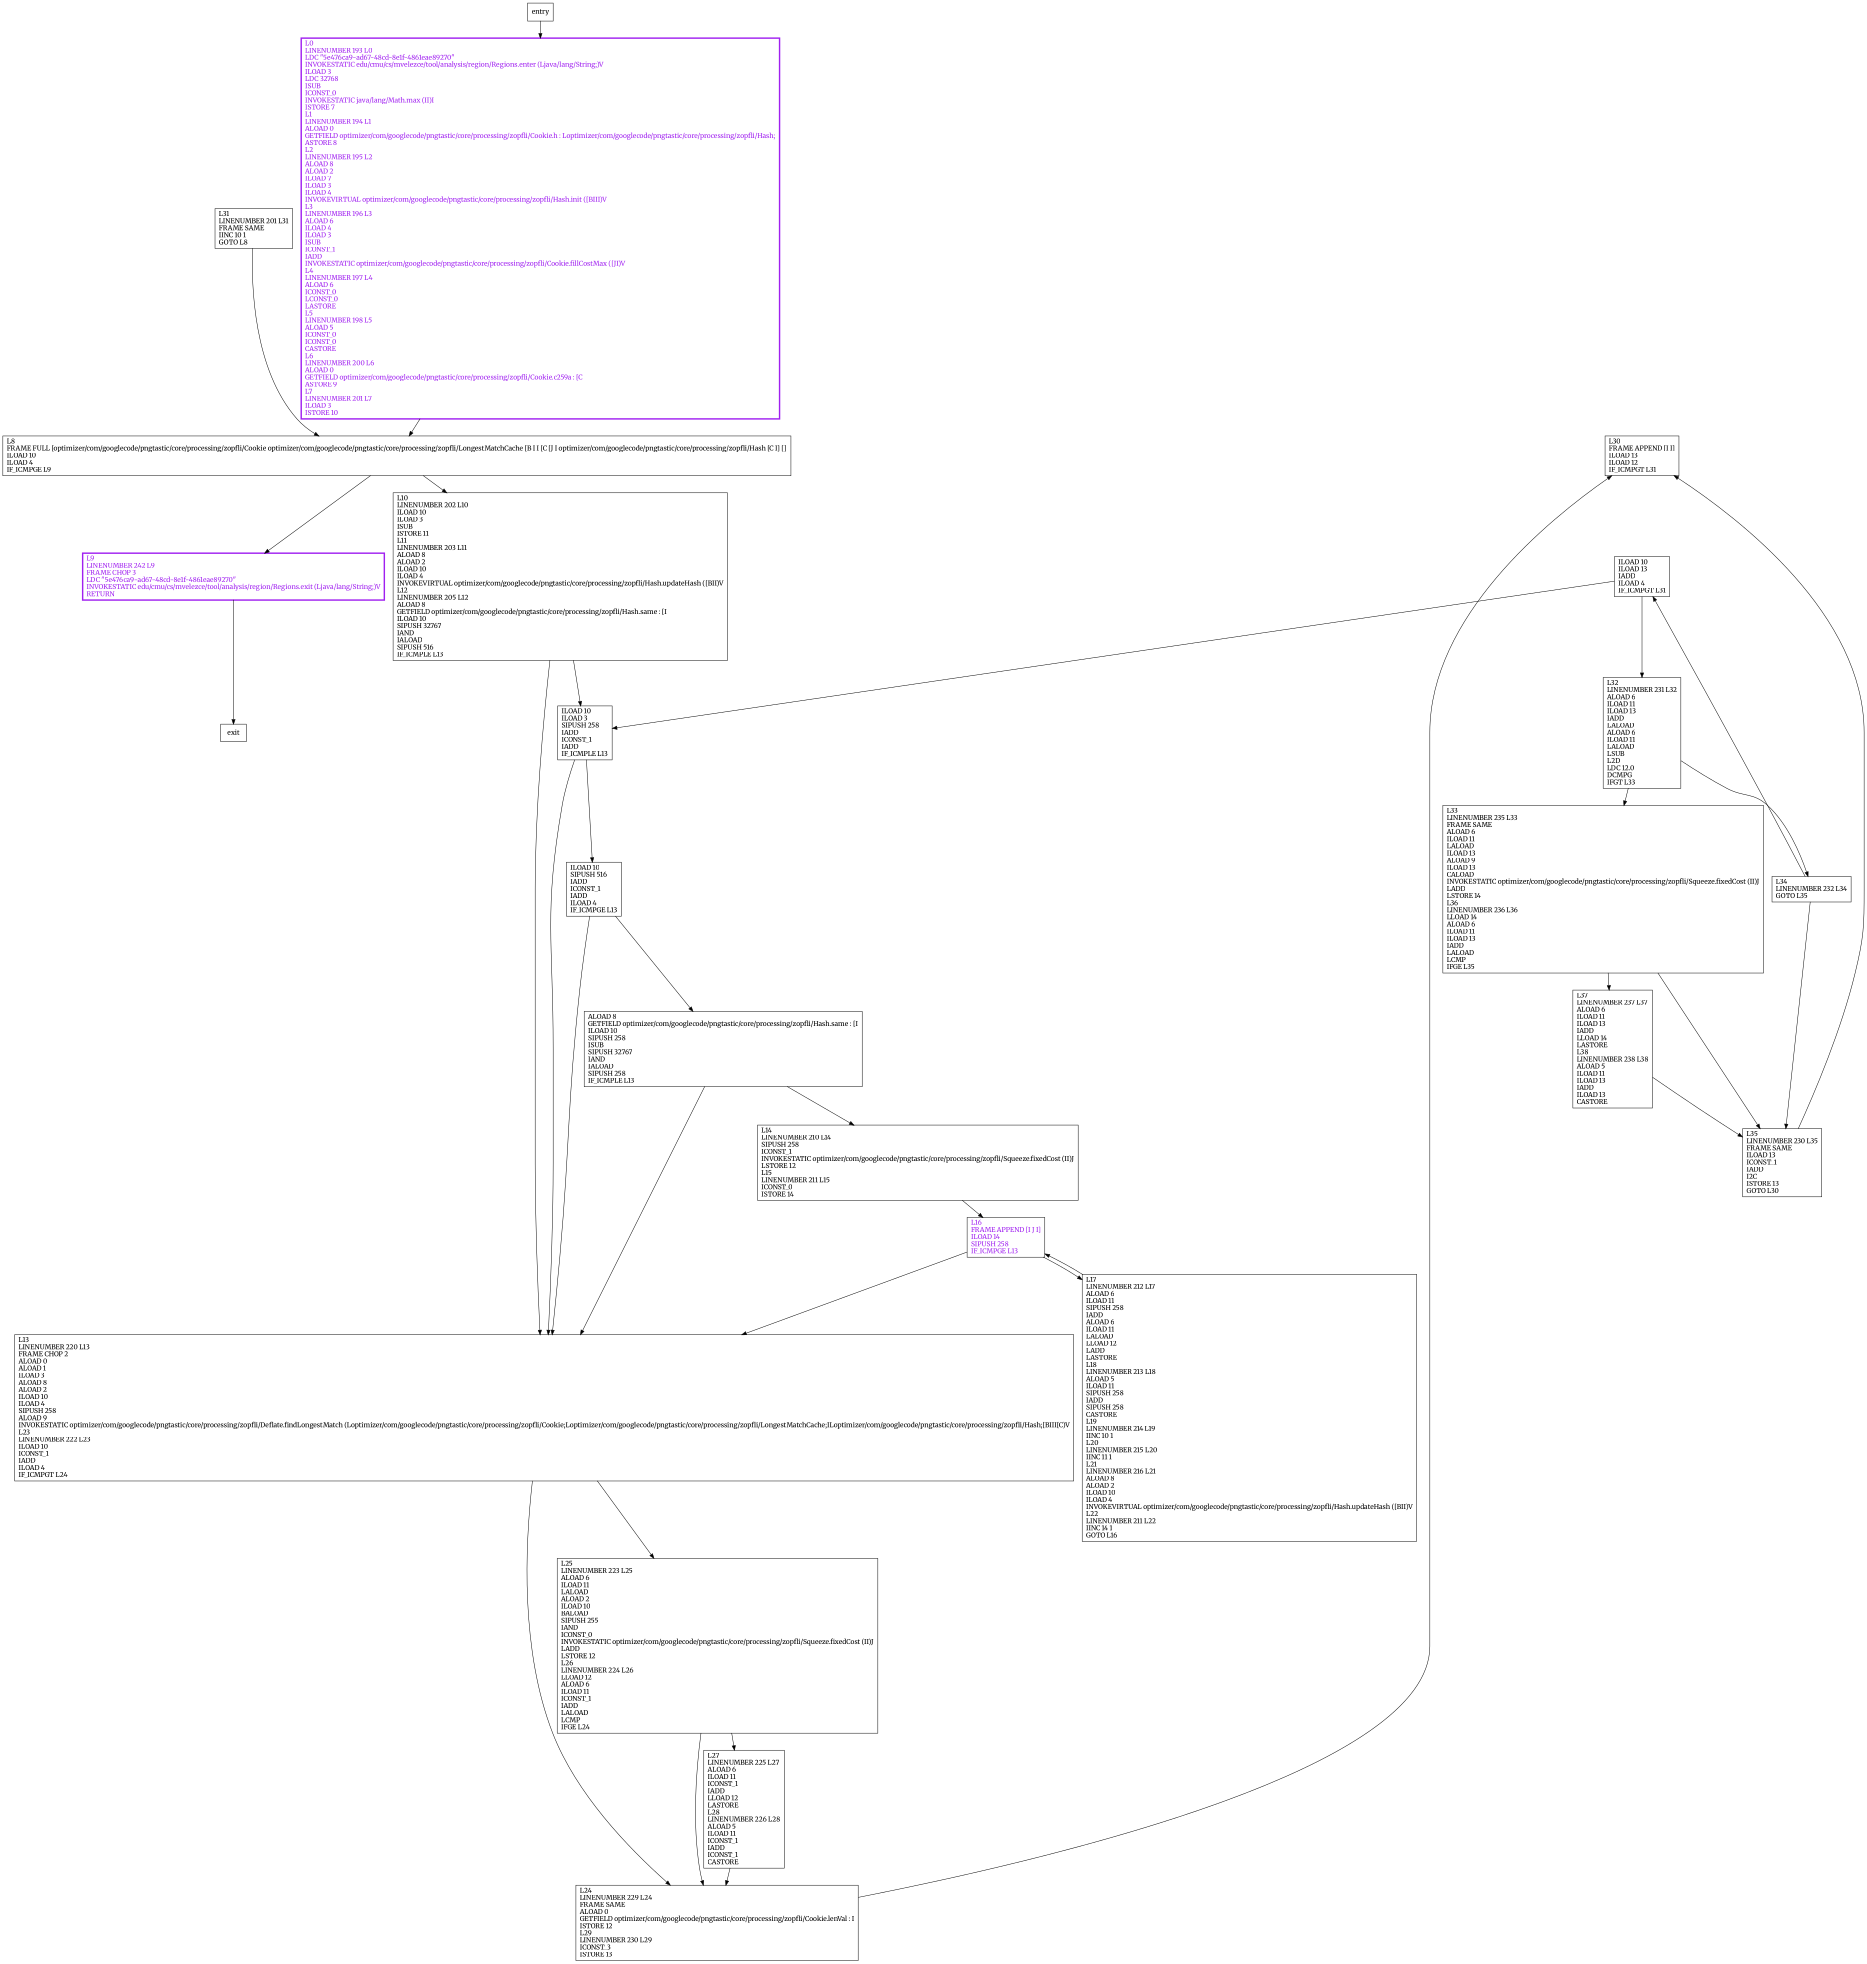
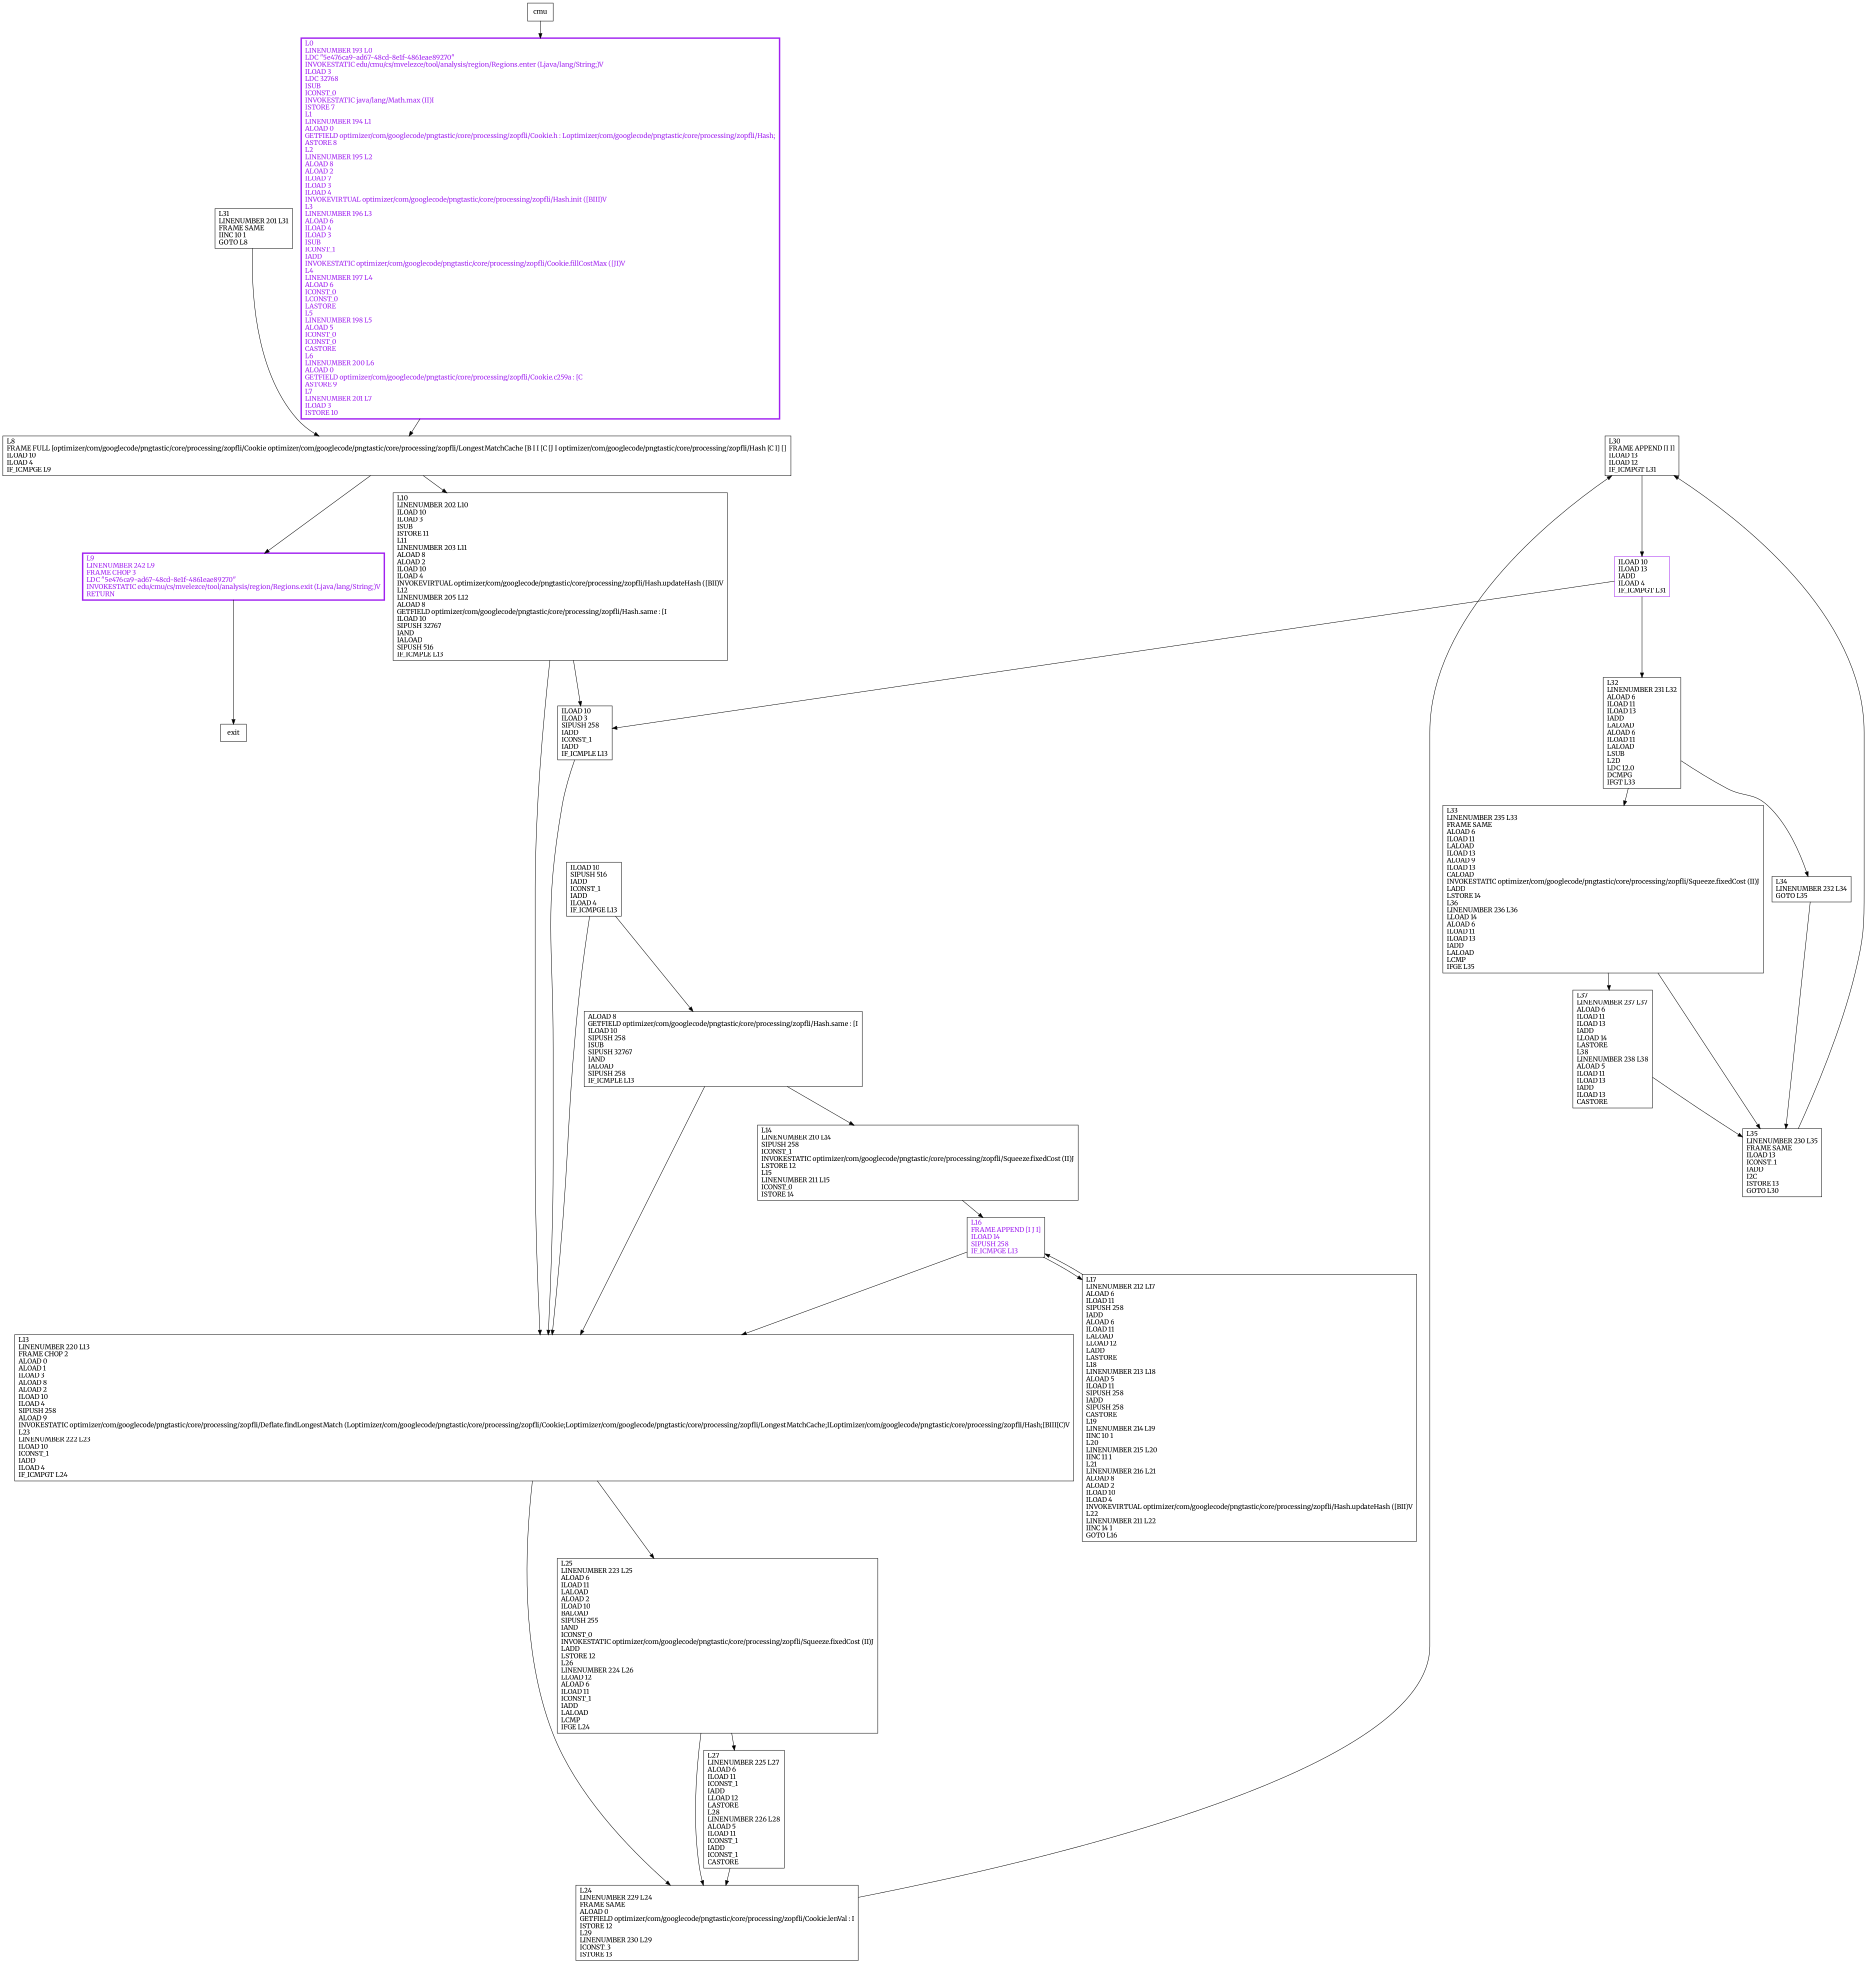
  digraph {
    fontname=Merriweather
    node [fontname=Merriweather shape=record]
    edge [fontname=Merriweather]
    n1 [label="L30\lFRAME APPEND [I I]\lILOAD 13\lILOAD 12\lIF_ICMPGT L31\l"]
-   n2 [label="ILOAD 10\lILOAD 13\lIADD\lILOAD 4\lIF_ICMPGT L31\l"]
+   n2 [label="ILOAD 10\lILOAD 13\lIADD\lILOAD 4\lIF_ICMPGT L31\l" color=purple]
    n3 [label="L31\lLINENUMBER 201 L31\lFRAME SAME\lIINC 10 1\lGOTO L8\l"]
    n4 [label="L8\lFRAME FULL [optimizer/com/googlecode/pngtastic/core/processing/zopfli/Cookie optimizer/com/googlecode/pngtastic/core/processing/zopfli/LongestMatchCache [B I I [C [J I optimizer/com/googlecode/pngtastic/core/processing/zopfli/Hash [C I] []\lILOAD 10\lILOAD 4\lIF_ICMPGE L9\l"]
    n5 [label="ILOAD 10\lILOAD 3\lSIPUSH 258\lIADD\lICONST_1\lIADD\lIF_ICMPLE L13\l"]
    n6 [label="L32\lLINENUMBER 231 L32\lALOAD 6\lILOAD 11\lILOAD 13\lIADD\lLALOAD\lALOAD 6\lILOAD 11\lLALOAD\lLSUB\lL2D\lLDC 12.0\lDCMPG\lIFGT L33\l"]
    n7 [label="L13\lLINENUMBER 220 L13\lFRAME CHOP 2\lALOAD 0\lALOAD 1\lILOAD 3\lALOAD 8\lALOAD 2\lILOAD 10\lILOAD 4\lSIPUSH 258\lALOAD 9\lINVOKESTATIC optimizer/com/googlecode/pngtastic/core/processing/zopfli/Deflate.findLongestMatch (Loptimizer/com/googlecode/pngtastic/core/processing/zopfli/Cookie;Loptimizer/com/googlecode/pngtastic/core/processing/zopfli/LongestMatchCache;ILoptimizer/com/googlecode/pngtastic/core/processing/zopfli/Hash;[BIII[C)V\lL23\lLINENUMBER 222 L23\lILOAD 10\lICONST_1\lIADD\lILOAD 4\lIF_ICMPGT L24\l"]
    n8 [label="L24\lLINENUMBER 229 L24\lFRAME SAME\lALOAD 0\lGETFIELD optimizer/com/googlecode/pngtastic/core/processing/zopfli/Cookie.lenVal : I\lISTORE 12\lL29\lLINENUMBER 230 L29\lICONST_3\lISTORE 13\l"]
    n9 [label="L25\lLINENUMBER 223 L25\lALOAD 6\lILOAD 11\lLALOAD\lALOAD 2\lILOAD 10\lBALOAD\lSIPUSH 255\lIAND\lICONST_0\lINVOKESTATIC optimizer/com/googlecode/pngtastic/core/processing/zopfli/Squeeze.fixedCost (II)J\lLADD\lLSTORE 12\lL26\lLINENUMBER 224 L26\lLLOAD 12\lALOAD 6\lILOAD 11\lICONST_1\lIADD\lLALOAD\lLCMP\lIFGE L24\l"]
    n10 [label="L27\lLINENUMBER 225 L27\lALOAD 6\lILOAD 11\lICONST_1\lIADD\lLLOAD 12\lLASTORE\lL28\lLINENUMBER 226 L28\lALOAD 5\lILOAD 11\lICONST_1\lIADD\lICONST_1\lCASTORE\l"]
    n11 [color=purple fontcolor=purple label="L9\lLINENUMBER 242 L9\lFRAME CHOP 3\lLDC \"5e476ca9-ad67-48cd-8e1f-4861eae89270\"\lINVOKESTATIC edu/cmu/cs/mvelezce/tool/analysis/region/Regions.exit (Ljava/lang/String;)V\lRETURN\l" penwidth=3]
    n12 [label="L10\lLINENUMBER 202 L10\lILOAD 10\lILOAD 3\lISUB\lISTORE 11\lL11\lLINENUMBER 203 L11\lALOAD 8\lALOAD 2\lILOAD 10\lILOAD 4\lINVOKEVIRTUAL optimizer/com/googlecode/pngtastic/core/processing/zopfli/Hash.updateHash ([BII)V\lL12\lLINENUMBER 205 L12\lALOAD 8\lGETFIELD optimizer/com/googlecode/pngtastic/core/processing/zopfli/Hash.same : [I\lILOAD 10\lSIPUSH 32767\lIAND\lIALOAD\lSIPUSH 516\lIF_ICMPLE L13\l"]
    exit
    n14 [label="L34\lLINENUMBER 232 L34\lGOTO L35\l"]
    n15 [label="L35\lLINENUMBER 230 L35\lFRAME SAME\lILOAD 13\lICONST_1\lIADD\lI2C\lISTORE 13\lGOTO L30\l"]
    n16 [color=purple fontcolor=purple label="L0\lLINENUMBER 193 L0\lLDC \"5e476ca9-ad67-48cd-8e1f-4861eae89270\"\lINVOKESTATIC edu/cmu/cs/mvelezce/tool/analysis/region/Regions.enter (Ljava/lang/String;)V\lILOAD 3\lLDC 32768\lISUB\lICONST_0\lINVOKESTATIC java/lang/Math.max (II)I\lISTORE 7\lL1\lLINENUMBER 194 L1\lALOAD 0\lGETFIELD optimizer/com/googlecode/pngtastic/core/processing/zopfli/Cookie.h : Loptimizer/com/googlecode/pngtastic/core/processing/zopfli/Hash;\lASTORE 8\lL2\lLINENUMBER 195 L2\lALOAD 8\lALOAD 2\lILOAD 7\lILOAD 3\lILOAD 4\lINVOKEVIRTUAL optimizer/com/googlecode/pngtastic/core/processing/zopfli/Hash.init ([BIII)V\lL3\lLINENUMBER 196 L3\lALOAD 6\lILOAD 4\lILOAD 3\lISUB\lICONST_1\lIADD\lINVOKESTATIC optimizer/com/googlecode/pngtastic/core/processing/zopfli/Cookie.fillCostMax ([JI)V\lL4\lLINENUMBER 197 L4\lALOAD 6\lICONST_0\lLCONST_0\lLASTORE\lL5\lLINENUMBER 198 L5\lALOAD 5\lICONST_0\lICONST_0\lCASTORE\lL6\lLINENUMBER 200 L6\lALOAD 0\lGETFIELD optimizer/com/googlecode/pngtastic/core/processing/zopfli/Cookie.c259a : [C\lASTORE 9\lL7\lLINENUMBER 201 L7\lILOAD 3\lISTORE 10\l" penwidth=3]
    n17 [fontcolor=purple label="L16\lFRAME APPEND [I J I]\lILOAD 14\lSIPUSH 258\lIF_ICMPGE L13\l"]
    n18 [label="L17\lLINENUMBER 212 L17\lALOAD 6\lILOAD 11\lSIPUSH 258\lIADD\lALOAD 6\lILOAD 11\lLALOAD\lLLOAD 12\lLADD\lLASTORE\lL18\lLINENUMBER 213 L18\lALOAD 5\lILOAD 11\lSIPUSH 258\lIADD\lSIPUSH 258\lCASTORE\lL19\lLINENUMBER 214 L19\lIINC 10 1\lL20\lLINENUMBER 215 L20\lIINC 11 1\lL21\lLINENUMBER 216 L21\lALOAD 8\lALOAD 2\lILOAD 10\lILOAD 4\lINVOKEVIRTUAL optimizer/com/googlecode/pngtastic/core/processing/zopfli/Hash.updateHash ([BII)V\lL22\lLINENUMBER 211 L22\lIINC 14 1\lGOTO L16\l"]
    n19 [label="ILOAD 10\lSIPUSH 516\lIADD\lICONST_1\lIADD\lILOAD 4\lIF_ICMPGE L13\l"]
    n20 [label="ALOAD 8\lGETFIELD optimizer/com/googlecode/pngtastic/core/processing/zopfli/Hash.same : [I\lILOAD 10\lSIPUSH 258\lISUB\lSIPUSH 32767\lIAND\lIALOAD\lSIPUSH 258\lIF_ICMPLE L13\l"]
    n21 [label="L33\lLINENUMBER 235 L33\lFRAME SAME\lALOAD 6\lILOAD 11\lLALOAD\lILOAD 13\lALOAD 9\lILOAD 13\lCALOAD\lINVOKESTATIC optimizer/com/googlecode/pngtastic/core/processing/zopfli/Squeeze.fixedCost (II)J\lLADD\lLSTORE 14\lL36\lLINENUMBER 236 L36\lLLOAD 14\lALOAD 6\lILOAD 11\lILOAD 13\lIADD\lLALOAD\lLCMP\lIFGE L35\l"]
    n22 [label="L37\lLINENUMBER 237 L37\lALOAD 6\lILOAD 11\lILOAD 13\lIADD\lLLOAD 14\lLASTORE\lL38\lLINENUMBER 238 L38\lALOAD 5\lILOAD 11\lILOAD 13\lIADD\lILOAD 13\lCASTORE\l"]
    n23 [label="L14\lLINENUMBER 210 L14\lSIPUSH 258\lICONST_1\lINVOKESTATIC optimizer/com/googlecode/pngtastic/core/processing/zopfli/Squeeze.fixedCost (II)J\lLSTORE 12\lL15\lLINENUMBER 211 L15\lICONST_0\lISTORE 14\l"]
-   entry
-   n14 -> n2
+   entry [label=cmu]
+   n1 -> n2
    n2 -> n5
    n2 -> n6
    n3 -> n4
    n4 -> n11
    n4 -> n12
    n5 -> n7
-   n5 -> n19
    n6 -> n14
    n6 -> n21
    n7 -> n8
    n7 -> n9
    n8 -> n1
    n9 -> n8
    n9 -> n10
    n10 -> n8
    n11 -> exit
    n12 -> n5
    n12 -> n7
    n14 -> n15
    n15 -> n1
    n16 -> n4
    n17 -> n7
    n17 -> n18
    n18 -> n17
    n19 -> n7
    n19 -> n20
    n20 -> n7
    n20 -> n23
    n21 -> n15
    n21 -> n22
    n22 -> n15
    n23 -> n17
    entry -> n16
  }
